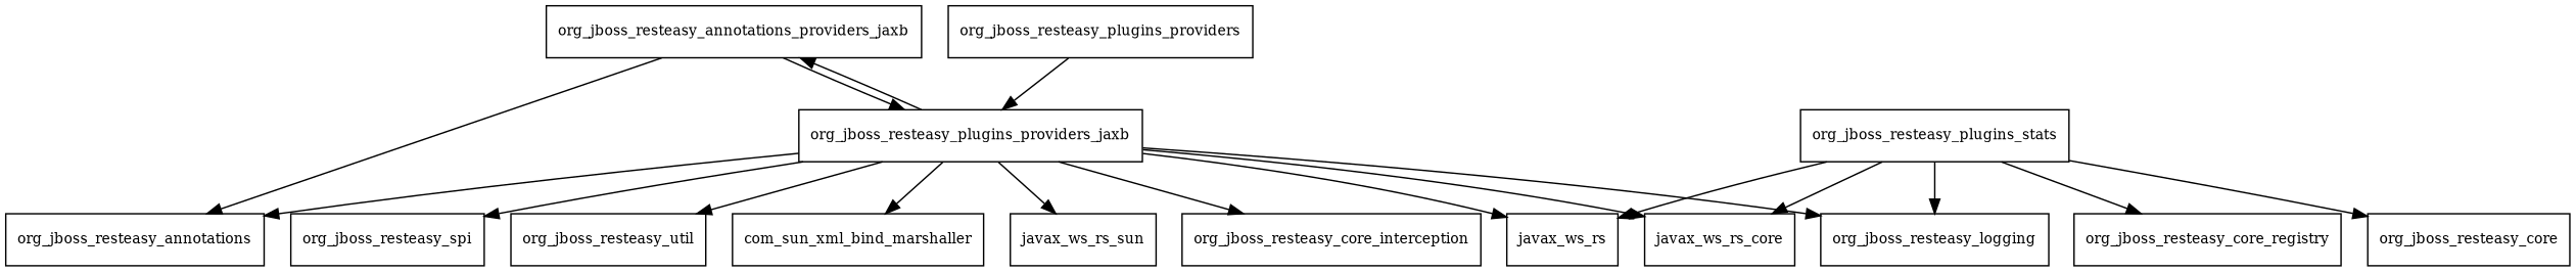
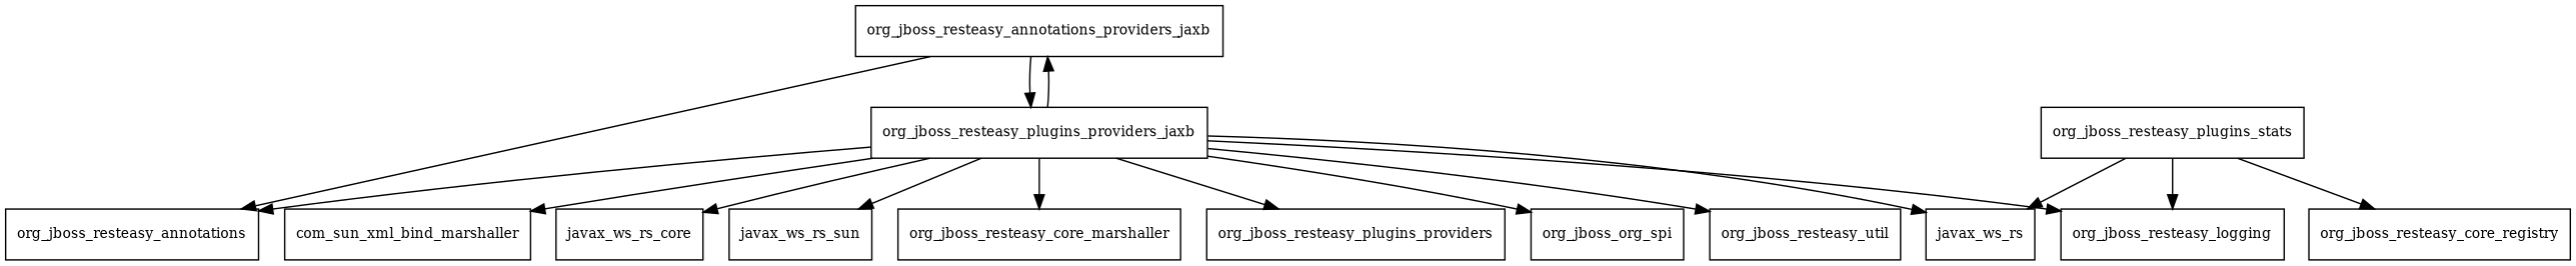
  digraph {
    node [fontsize=10.0 shape=box]
    org_jboss_resteasy_annotations_providers_jaxb
    org_jboss_resteasy_annotations
    org_jboss_resteasy_plugins_providers_jaxb
    com_sun_xml_bind_marshaller
    javax_ws_rs
    javax_ws_rs_core
    n7 [label=javax_ws_rs_sun]
-   org_jboss_resteasy_core_interception
+   org_jboss_resteasy_core_interception [label=org_jboss_resteasy_core_marshaller]
    org_jboss_resteasy_logging
    org_jboss_resteasy_plugins_providers
-   org_jboss_resteasy_spi
+   org_jboss_resteasy_spi [label=org_jboss_org_spi]
    org_jboss_resteasy_util
    org_jboss_resteasy_plugins_stats
-   org_jboss_resteasy_core
    org_jboss_resteasy_core_registry
    org_jboss_resteasy_annotations_providers_jaxb -> org_jboss_resteasy_annotations
    org_jboss_resteasy_annotations_providers_jaxb -> org_jboss_resteasy_plugins_providers_jaxb
    org_jboss_resteasy_plugins_providers_jaxb -> org_jboss_resteasy_annotations_providers_jaxb
    org_jboss_resteasy_plugins_providers_jaxb -> org_jboss_resteasy_annotations
    org_jboss_resteasy_plugins_providers_jaxb -> com_sun_xml_bind_marshaller
    org_jboss_resteasy_plugins_providers_jaxb -> javax_ws_rs
    org_jboss_resteasy_plugins_providers_jaxb -> javax_ws_rs_core
    org_jboss_resteasy_plugins_providers_jaxb -> n7
    org_jboss_resteasy_plugins_providers_jaxb -> org_jboss_resteasy_core_interception
    org_jboss_resteasy_plugins_providers_jaxb -> org_jboss_resteasy_logging
-   org_jboss_resteasy_plugins_providers -> org_jboss_resteasy_plugins_providers_jaxb
+   org_jboss_resteasy_plugins_providers_jaxb -> org_jboss_resteasy_plugins_providers
    org_jboss_resteasy_plugins_providers_jaxb -> org_jboss_resteasy_spi
    org_jboss_resteasy_plugins_providers_jaxb -> org_jboss_resteasy_util
    org_jboss_resteasy_plugins_stats -> javax_ws_rs
-   org_jboss_resteasy_plugins_stats -> javax_ws_rs_core
    org_jboss_resteasy_plugins_stats -> org_jboss_resteasy_logging
-   org_jboss_resteasy_plugins_stats -> org_jboss_resteasy_core
    org_jboss_resteasy_plugins_stats -> org_jboss_resteasy_core_registry
  }
